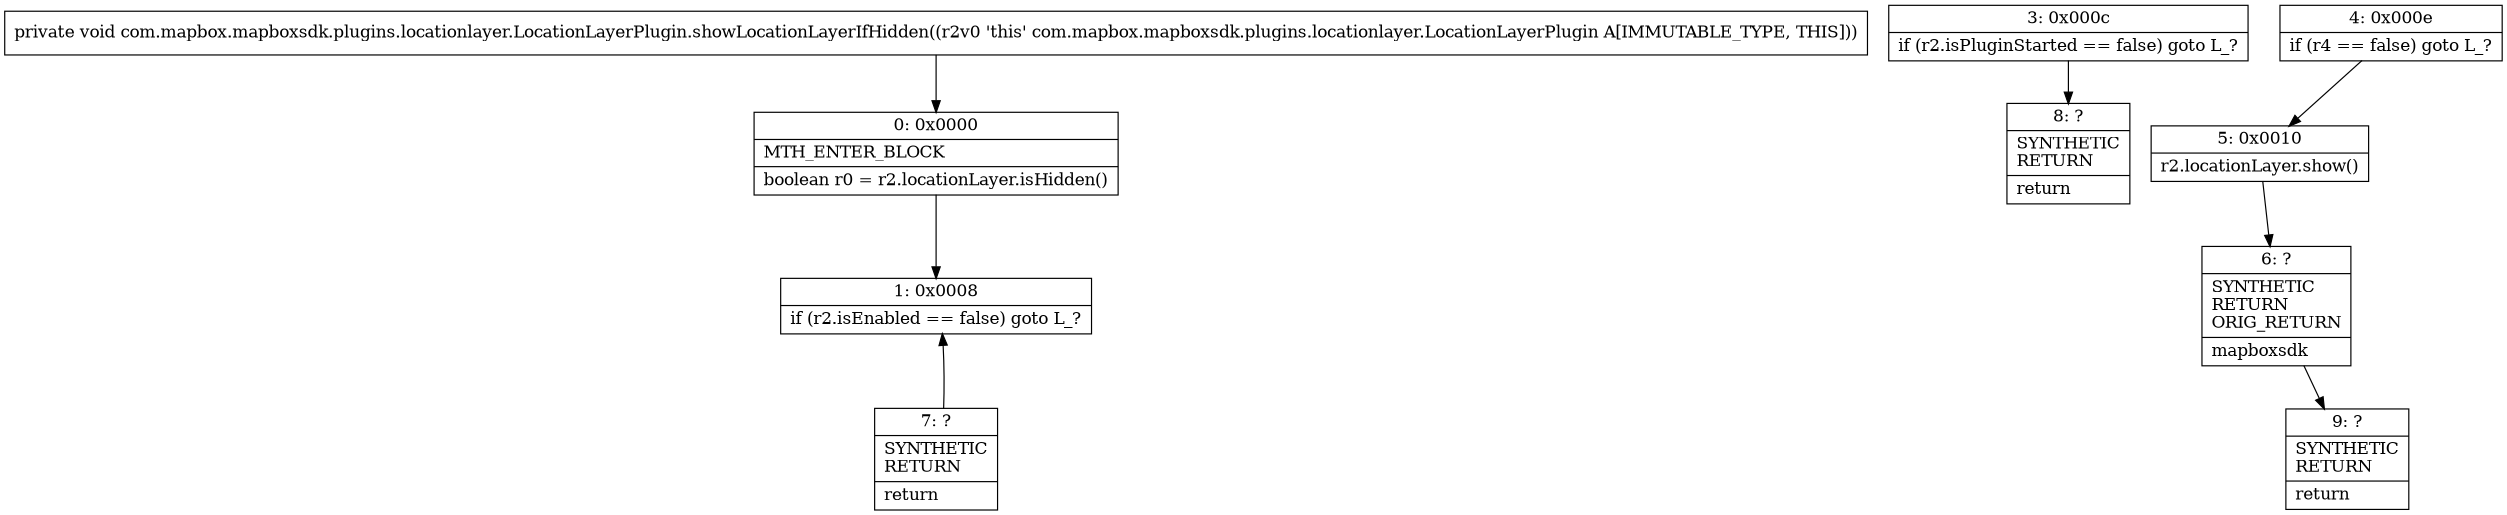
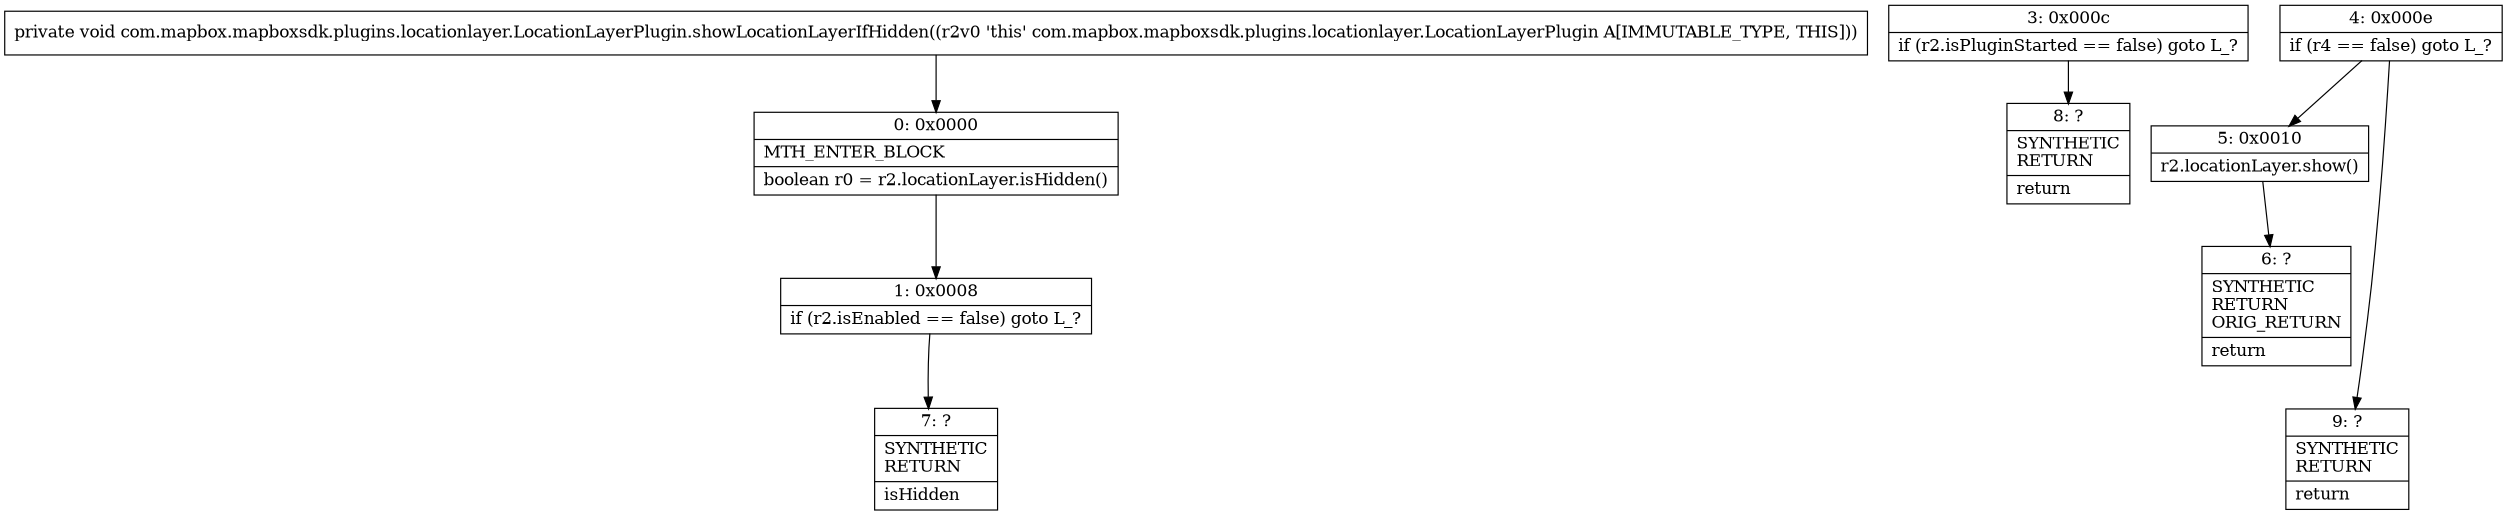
  digraph {
    node [shape=record]
    n1 [label="{0\:\ 0x0000|MTH_ENTER_BLOCK\l|boolean r0 = r2.locationLayer.isHidden()\l}"]
    n2 [label="{1\:\ 0x0008|if (r2.isEnabled == false) goto L_?\l}"]
-   n3 [label="{7\:\ ?|SYNTHETIC\lRETURN\l|return\l}"]
+   n3 [label="{7\:\ ?|SYNTHETIC\lRETURN\l|isHidden\l}"]
    n4 [label="{3\:\ 0x000c|if (r2.isPluginStarted == false) goto L_?\l}"]
    n5 [label="{8\:\ ?|SYNTHETIC\lRETURN\l|return\l}"]
    n6 [label="{4\:\ 0x000e|if (r4 == false) goto L_?\l}"]
    n7 [label="{5\:\ 0x0010|r2.locationLayer.show()\l}"]
    n8 [label="{9\:\ ?|SYNTHETIC\lRETURN\l|return\l}"]
-   n9 [label="{6\:\ ?|SYNTHETIC\lRETURN\lORIG_RETURN\l|mapboxsdk\l}"]
+   n9 [label="{6\:\ ?|SYNTHETIC\lRETURN\lORIG_RETURN\l|return\l}"]
    n10 [label="{private void com.mapbox.mapboxsdk.plugins.locationlayer.LocationLayerPlugin.showLocationLayerIfHidden((r2v0 'this' com.mapbox.mapboxsdk.plugins.locationlayer.LocationLayerPlugin A[IMMUTABLE_TYPE, THIS])) }"]
    n1 -> n2
-   n3 -> n2
+   n2 -> n3
    n4 -> n5
    n6 -> n7 [style=solid]
-   n9 -> n8
+   n6 -> n8
    n7 -> n9
    n10 -> n1
  }
